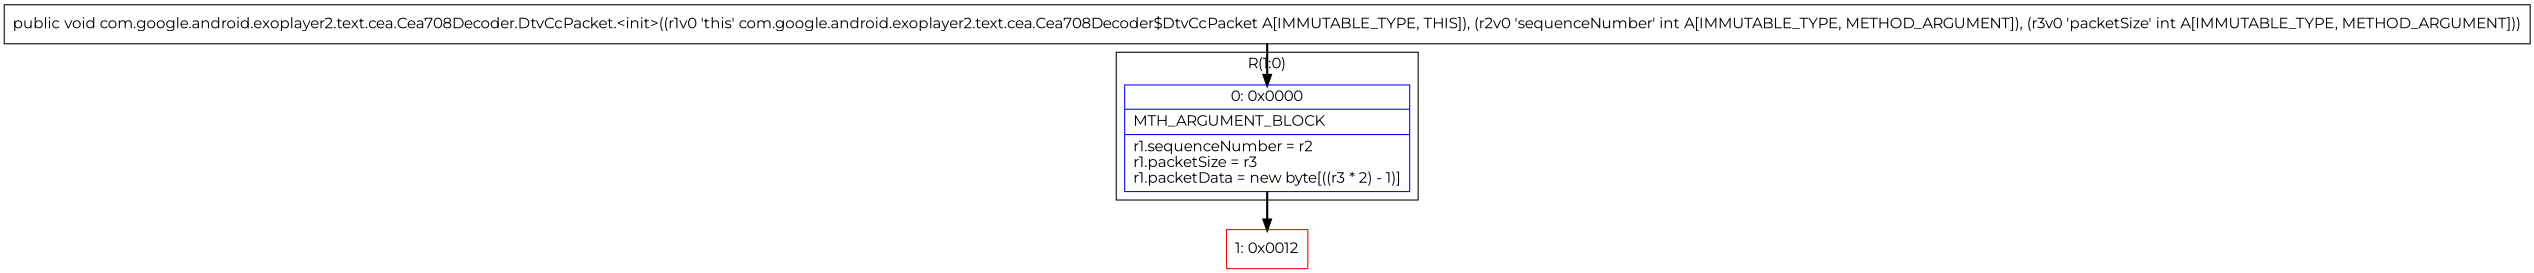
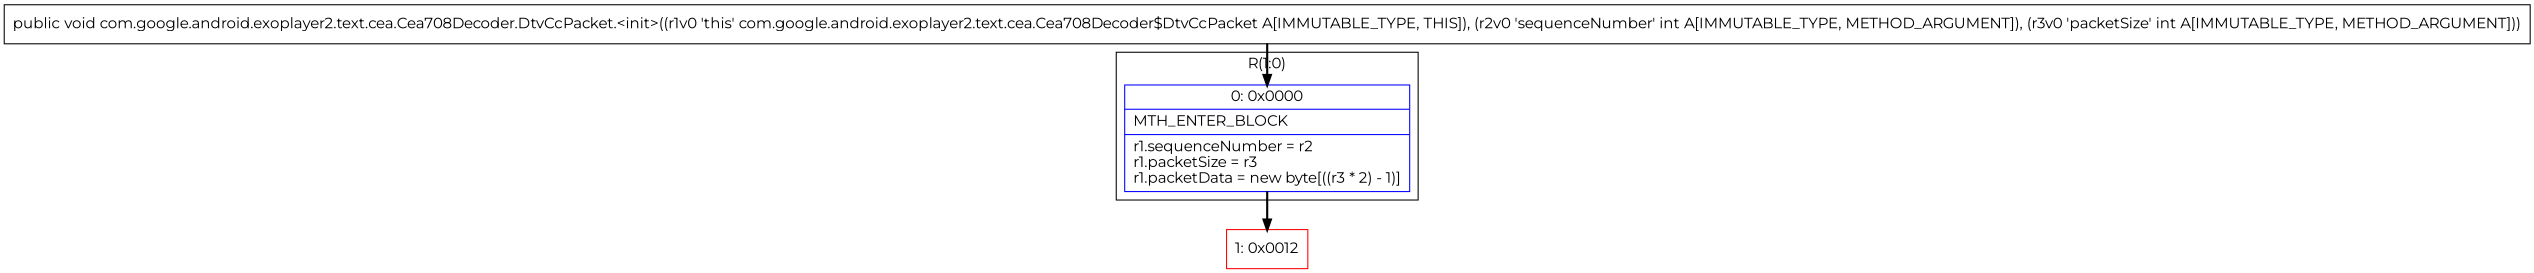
  digraph {
    fontname=Montserrat
    node [shape=record fontname=Montserrat]
    edge [style=bold arrowhead=normal fontname=Montserrat]
-   n1 [color=blue label="{0\:\ 0x0000|MTH_ARGUMENT_BLOCK\l|r1.sequenceNumber = r2\lr1.packetSize = r3\lr1.packetData = new byte[((r3 * 2) \- 1)]\l}"]
+   n1 [color=blue label="{0\:\ 0x0000|MTH_ENTER_BLOCK\l|r1.sequenceNumber = r2\lr1.packetSize = r3\lr1.packetData = new byte[((r3 * 2) \- 1)]\l}"]
    n2 [color=red label="{1\:\ 0x0012}"]
    n3 [label="{public void com.google.android.exoplayer2.text.cea.Cea708Decoder.DtvCcPacket.\<init\>((r1v0 'this' com.google.android.exoplayer2.text.cea.Cea708Decoder$DtvCcPacket A[IMMUTABLE_TYPE, THIS]), (r2v0 'sequenceNumber' int A[IMMUTABLE_TYPE, METHOD_ARGUMENT]), (r3v0 'packetSize' int A[IMMUTABLE_TYPE, METHOD_ARGUMENT])) }"]
    subgraph cluster_1 {
      label="R(1:0)"
      n1
    }
    n1 -> n2
    n3 -> n1
  }
